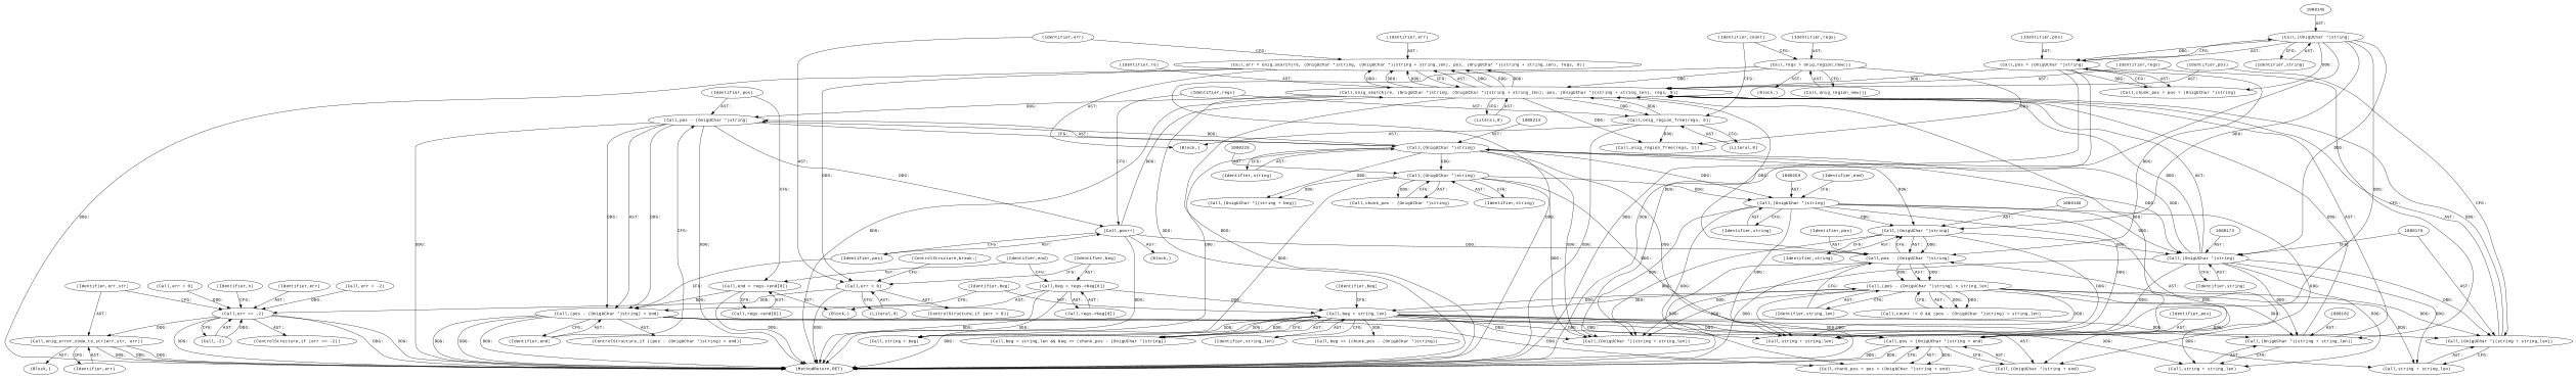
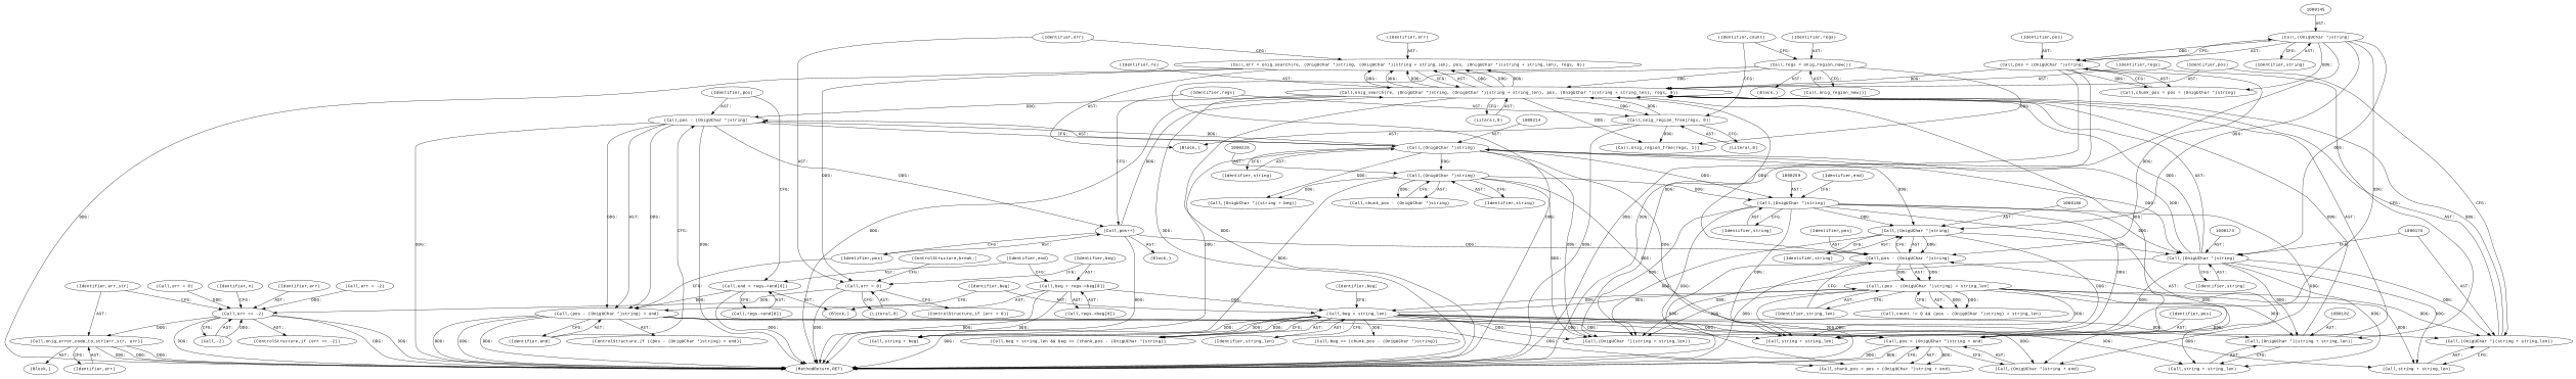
  digraph {
    fontname="Liberation Mono"
    node [fontname="Liberation Mono"]
    edge [fontname="Liberation Mono"]
    n1 [label="(Call,err = onig_search(re, (OnigUChar *)string, (OnigUChar *)(string + string_len), pos, (OnigUChar *)(string + string_len), regs, 0))"]
    n2 [label="(Call,onig_search(re, (OnigUChar *)string, (OnigUChar *)(string + string_len), pos, (OnigUChar *)(string + string_len), regs, 0))"]
    n3 [label="(Call,err < 0)"]
    n4 [label="(Block,)"]
    n5 [label="(MethodReturn,RET)"]
    n6 [label="(Call,pos - (OnigUChar *)string)"]
    n7 [label="(Call,onig_region_free(regs, 0))"]
    n8 [label="(Call,onig_region_free(regs, 1))"]
    n9 [label="(Literal,0)"]
    n10 [label="(Call,err <= -2)"]
    n11 [label="(ControlStructure,if (err < 0))"]
    n12 [label="(Literal,0)"]
    n13 [label="(Call,(OnigUChar *)string)"]
    n14 [label="(Call,pos++)"]
    n15 [label="(Call,(pos - (OnigUChar *)string) < end)"]
    n16 [label="(Literal,0)"]
    n17 [label="(Call,(OnigUChar *)string)"]
    n18 [label="(Call,(OnigUChar *)(string + string_len))"]
    n19 [label="(Call,(OnigUChar *)(string + string_len))"]
    n20 [label="(Call,string + string_len)"]
    n21 [label="(Call,string + string_len)"]
    n22 [label="(Call,string + string_len)"]
    n23 [label="(Identifier,string)"]
    n24 [label="(Call,(OnigUChar *)(string + string_len))"]
    n25 [label="(Call,(OnigUChar *)string)"]
    n26 [label="(Call,(OnigUChar *)string)"]
    n27 [label="(Call,(OnigUChar *)string)"]
    n28 [label="(Call,string + beg)"]
    n29 [label="(Call,(OnigUChar *)(string + beg))"]
    n30 [label="(Identifier,string)"]
    n31 [label="(Call,pos = (OnigUChar *)string + end)"]
    n32 [label="(Identifier,string)"]
    n33 [label="(Call,chunk_pos = pos = (OnigUChar *)string + end)"]
    n34 [label="(Call,(OnigUChar *)string + end)"]
    n35 [label="(Call,pos - (OnigUChar *)string)"]
    n36 [label="(Identifier,string)"]
    n37 [label="(Call,chunk_pos - (OnigUChar *)string)"]
    n38 [label="(Identifier,string)"]
    n39 [label="(Call,(pos - (OnigUChar *)string) < string_len)"]
    n40 [label="(Call,(OnigUChar *)string)"]
    n41 [label="(Call,pos = (OnigUChar *)string)"]
    n42 [label="(Identifier,string)"]
    n43 [label="(Call,chunk_pos = pos = (OnigUChar *)string)"]
    n44 [label="(Call,beg < string_len)"]
    n45 [label="(Call,count != 0 && (pos - (OnigUChar *)string) < string_len)"]
    n46 [label="(Identifier,string_len)"]
    n47 [label="(Call,beg < string_len && beg >= (chunk_pos - (OnigUChar *)string))"]
    n48 [label="(Identifier,string_len)"]
    n49 [label="(Call,beg >= (chunk_pos - (OnigUChar *)string))"]
    n50 [label="(Block,)"]
    n51 [label="(Identifier,pos)"]
    n52 [label="(Identifier,end)"]
    n53 [label="(ControlStructure,if ((pos - (OnigUChar *)string) < end))"]
    n54 [label="(Call,end = regs->end[0])"]
    n55 [label="(Call,regs->end[0])"]
    n56 [label="(Block,)"]
    n57 [label="(Call,beg = regs->beg[0])"]
    n58 [label="(Call,regs->beg[0])"]
    n59 [label="(Call,regs = onig_region_new())"]
    n60 [label="(Call,onig_region_new())"]
    n61 [label="(Block,)"]
    n62 [label="(Call,onig_error_code_to_str(err_str, err))"]
    n63 [label="(Call,-2)"]
    n64 [label="(ControlStructure,if (err <= -2))"]
    n65 [label="(Identifier,err)"]
    n66 [label="(Block,)"]
    n67 [label="(Identifier,pos)"]
    n68 [label="(Identifier,beg)"]
    n69 [label="(Call,err = -2)"]
    n70 [label="(Identifier,err_str)"]
    n71 [label="(Identifier,pos)"]
    n72 [label="(Identifier,pos)"]
    n73 [label="(Identifier,beg)"]
    n74 [label="(ControlStructure,break;)"]
    n75 [label="(Identifier,regs)"]
    n76 [label="(Call,err = 0)"]
    n77 [label="(Identifier,n)"]
    n78 [label="(Identifier,count)"]
    n79 [label="(Identifier,regs)"]
    n80 [label="(Identifier,end)"]
    n81 [label="(Identifier,err)"]
    n82 [label="(Identifier,beg)"]
    n83 [label="(Identifier,re)"]
    n84 [label="(Identifier,end)"]
    n85 [label="(Identifier,pos)"]
    n86 [label="(Identifier,regs)"]
    n87 [label="(Identifier,err)"]
    n88 [label="(Identifier,pos)"]
    n89 [label="(Identifier,err)"]
    1000173
    1000176
    1000259
    1000228
    1000214
    n95 [label=1000166]
    1000145
    1000182
    n1 -> n2 [label="CFG: "]
    n1 -> n3 [label="DDG: "]
    n1 -> n4 [label="AST: "]
    n1 -> n5 [label="DDG: "]
    n2 -> n1 [label="AST: "]
    n2 -> n1 [label="DDG: "]
    n2 -> n1 [label="DDG: "]
    n2 -> n1 [label="DDG: "]
    n2 -> n1 [label="DDG: "]
    n2 -> n1 [label="DDG: "]
    n2 -> n1 [label="DDG: "]
    n2 -> n5 [label="DDG: "]
    n2 -> n5 [label="DDG: "]
    n2 -> n5 [label="DDG: "]
    n2 -> n6 [label="DDG: "]
    n2 -> n7 [label="DDG: "]
    n2 -> n8 [label="DDG: "]
    n2 -> n9 [label="CFG: "]
    n3 -> n5 [label="DDG: "]
    n3 -> n10 [label="DDG: "]
-   n3 -> n11 [label="AST: "]
+   n3 -> n11 [label="CFG: "]
    n3 -> n12 [label="CFG: "]
    n6 -> n5 [label="DDG: "]
    n6 -> n5 [label="DDG: "]
    n6 -> n13 [label="CFG: "]
    n6 -> n14 [label="DDG: "]
    n6 -> n15 [label="AST: "]
    n6 -> n15 [label="DDG: "]
    n6 -> n15 [label="DDG: "]
    n7 -> n2 [label="DDG: "]
    n7 -> n4 [label="AST: "]
    n7 -> n5 [label="DDG: "]
    n7 -> n8 [label="DDG: "]
    n7 -> n16 [label="CFG: "]
    n9 -> n2 [label="AST: "]
    n10 -> n5 [label="DDG: "]
    n10 -> n5 [label="DDG: "]
    n10 -> n5 [label="DDG: "]
    n10 -> n62 [label="DDG: "]
    n10 -> n63 [label="CFG: "]
    n10 -> n64 [label="AST: "]
    n12 -> n3 [label="AST: "]
    n13 -> n6 [label="AST: "]
    n13 -> n6 [label="DDG: "]
    n13 -> n17 [label="DDG: "]
    n13 -> n22 [label="DDG: "]
    n13 -> n24 [label="DDG: "]
    n13 -> n25 [label="DDG: "]
    n13 -> n26 [label="DDG: "]
    n13 -> n27 [label="DDG: "]
    n13 -> n28 [label="DDG: "]
    n13 -> n29 [label="DDG: "]
    n13 -> n30 [label="CFG: "]
    n14 -> n2 [label="DDG: "]
    n14 -> n5 [label="DDG: "]
    n14 -> n35 [label="DDG: "]
    n14 -> n50 [label="AST: "]
    n14 -> n51 [label="CFG: "]
    n15 -> n5 [label="DDG: "]
    n15 -> n5 [label="DDG: "]
    n15 -> n5 [label="DDG: "]
    n15 -> n31 [label="DDG: "]
    n15 -> n33 [label="DDG: "]
-   n15 -> n34 [label="AST: "]
+   n15 -> n34 [label="DDG: "]
    n15 -> n52 [label="CFG: "]
    n15 -> n53 [label="AST: "]
    n16 -> n7 [label="AST: "]
    n17 -> n2 [label="AST: "]
    n17 -> n2 [label="DDG: "]
    n17 -> n13 [label="DDG: "]
    n17 -> n18 [label="DDG: "]
    n17 -> n19 [label="DDG: "]
    n17 -> n20 [label="DDG: "]
    n17 -> n21 [label="DDG: "]
    n17 -> n22 [label="DDG: "]
    n17 -> n23 [label="CFG: "]
    n17 -> n24 [label="DDG: "]
    n18 -> n2 [label="AST: "]
    n18 -> n2 [label="DDG: "]
    n18 -> n20 [label="CFG: "]
    n19 -> n2 [label="AST: "]
    n19 -> n2 [label="DDG: "]
    n19 -> n21 [label="CFG: "]
    n20 -> n18 [label="AST: "]
    n21 -> n19 [label="AST: "]
    n23 -> n17 [label="AST: "]
    n25 -> n17 [label="DDG: "]
    n25 -> n22 [label="DDG: "]
    n25 -> n24 [label="DDG: "]
    n25 -> n26 [label="DDG: "]
    n25 -> n31 [label="DDG: "]
    n25 -> n32 [label="CFG: "]
    n25 -> n33 [label="DDG: "]
    n25 -> n34 [label="AST: "]
    n25 -> n34 [label="DDG: "]
    n26 -> n17 [label="DDG: "]
    n26 -> n22 [label="DDG: "]
    n26 -> n24 [label="DDG: "]
    n26 -> n35 [label="AST: "]
    n26 -> n35 [label="DDG: "]
    n26 -> n36 [label="CFG: "]
    n27 -> n22 [label="DDG: "]
    n27 -> n24 [label="DDG: "]
    n27 -> n25 [label="DDG: "]
    n27 -> n28 [label="DDG: "]
    n27 -> n29 [label="DDG: "]
    n27 -> n37 [label="AST: "]
    n27 -> n37 [label="DDG: "]
    n27 -> n38 [label="CFG: "]
    n30 -> n13 [label="AST: "]
    n31 -> n2 [label="DDG: "]
    n31 -> n5 [label="DDG: "]
    n31 -> n5 [label="DDG: "]
    n31 -> n33 [label="AST: "]
    n31 -> n33 [label="DDG: "]
    n31 -> n34 [label="CFG: "]
    n31 -> n35 [label="DDG: "]
    n32 -> n25 [label="AST: "]
    n33 -> n31 [label="CFG: "]
    n34 -> n31 [label="AST: "]
    n35 -> n2 [label="DDG: "]
    n35 -> n5 [label="DDG: "]
    n35 -> n5 [label="DDG: "]
    n35 -> n26 [label="CFG: "]
    n35 -> n39 [label="AST: "]
    n35 -> n39 [label="DDG: "]
    n35 -> n39 [label="DDG: "]
    n36 -> n26 [label="AST: "]
    n37 -> n27 [label="CFG: "]
    n38 -> n27 [label="AST: "]
    n39 -> n5 [label="DDG: "]
    n39 -> n18 [label="DDG: "]
    n39 -> n19 [label="DDG: "]
    n39 -> n20 [label="DDG: "]
    n39 -> n21 [label="DDG: "]
    n39 -> n22 [label="DDG: "]
    n39 -> n24 [label="DDG: "]
    n39 -> n44 [label="DDG: "]
    n39 -> n45 [label="AST: "]
    n39 -> n45 [label="DDG: "]
    n39 -> n45 [label="DDG: "]
    n39 -> n46 [label="CFG: "]
    n40 -> n17 [label="DDG: "]
    n40 -> n22 [label="DDG: "]
    n40 -> n24 [label="DDG: "]
    n40 -> n26 [label="DDG: "]
    n40 -> n41 [label="AST: "]
    n40 -> n41 [label="DDG: "]
    n40 -> n42 [label="CFG: "]
    n40 -> n43 [label="DDG: "]
    n41 -> n2 [label="DDG: "]
    n41 -> n5 [label="DDG: "]
    n41 -> n5 [label="DDG: "]
    n41 -> n35 [label="DDG: "]
    n41 -> n40 [label="CFG: "]
    n41 -> n43 [label="AST: "]
    n41 -> n43 [label="DDG: "]
    n42 -> n40 [label="AST: "]
    n43 -> n41 [label="CFG: "]
    n44 -> n5 [label="DDG: "]
    n44 -> n18 [label="DDG: "]
    n44 -> n19 [label="DDG: "]
    n44 -> n20 [label="DDG: "]
    n44 -> n21 [label="DDG: "]
    n44 -> n22 [label="DDG: "]
    n44 -> n24 [label="DDG: "]
    n44 -> n28 [label="DDG: "]
    n44 -> n31 [label="DDG: "]
    n44 -> n39 [label="DDG: "]
    n44 -> n47 [label="AST: "]
    n44 -> n47 [label="DDG: "]
    n44 -> n47 [label="DDG: "]
    n44 -> n48 [label="CFG: "]
    n44 -> n49 [label="DDG: "]
    n45 -> n39 [label="CFG: "]
    n46 -> n35 [label="CFG: "]
    n46 -> n39 [label="AST: "]
    n47 -> n44 [label="CFG: "]
    n48 -> n44 [label="AST: "]
    n51 -> n14 [label="AST: "]
    n51 -> n15 [label="CFG: "]
    n52 -> n6 [label="CFG: "]
    n52 -> n15 [label="AST: "]
    n54 -> n5 [label="DDG: "]
    n54 -> n15 [label="DDG: "]
    n54 -> n55 [label="CFG: "]
    n54 -> n56 [label="AST: "]
    n55 -> n54 [label="AST: "]
    n57 -> n5 [label="DDG: "]
    n57 -> n5 [label="DDG: "]
    n57 -> n44 [label="DDG: "]
    n57 -> n56 [label="AST: "]
    n57 -> n58 [label="AST: "]
    n58 -> n57 [label="AST: "]
    n59 -> n2 [label="DDG: "]
    n59 -> n5 [label="DDG: "]
    n59 -> n8 [label="DDG: "]
    n59 -> n60 [label="CFG: "]
    n59 -> n61 [label="AST: "]
    n60 -> n59 [label="AST: "]
    n62 -> n5 [label="DDG: "]
    n62 -> n5 [label="DDG: "]
    n62 -> n5 [label="DDG: "]
    n62 -> n65 [label="CFG: "]
    n62 -> n66 [label="AST: "]
    n63 -> n10 [label="AST: "]
    n63 -> n10 [label="DDG: "]
    n65 -> n62 [label="AST: "]
    n67 -> n2 [label="AST: "]
    n67 -> n18 [label="CFG: "]
    n68 -> n3 [label="CFG: "]
    n68 -> n57 [label="AST: "]
    n69 -> n10 [label="DDG: "]
    n70 -> n10 [label="CFG: "]
    n70 -> n62 [label="AST: "]
    n71 -> n6 [label="AST: "]
    n71 -> n54 [label="CFG: "]
    n72 -> n31 [label="AST: "]
    n73 -> n44 [label="CFG: "]
    n74 -> n3 [label="CFG: "]
    n75 -> n59 [label="AST: "]
    n76 -> n10 [label="DDG: "]
    n77 -> n10 [label="CFG: "]
    n78 -> n7 [label="CFG: "]
    n78 -> n59 [label="CFG: "]
    n79 -> n7 [label="AST: "]
    n79 -> n14 [label="CFG: "]
    n80 -> n54 [label="AST: "]
    n80 -> n57 [label="CFG: "]
    n81 -> n10 [label="AST: "]
    n82 -> n15 [label="CFG: "]
    n82 -> n44 [label="AST: "]
    n83 -> n2 [label="AST: "]
    n84 -> n25 [label="CFG: "]
    n85 -> n41 [label="AST: "]
    n86 -> n2 [label="AST: "]
    n86 -> n19 [label="CFG: "]
    n87 -> n1 [label="CFG: "]
    n87 -> n3 [label="AST: "]
    n88 -> n35 [label="AST: "]
    n89 -> n1 [label="AST: "]
    1000173 -> n17 [label="AST: "]
    1000176 -> n17 [label="CFG: "]
    1000176 -> n18 [label="AST: "]
    1000259 -> n25 [label="AST: "]
    1000228 -> n27 [label="AST: "]
    1000214 -> n13 [label="AST: "]
    n95 -> n26 [label="AST: "]
    1000145 -> n40 [label="AST: "]
    1000182 -> n19 [label="AST: "]
  }
